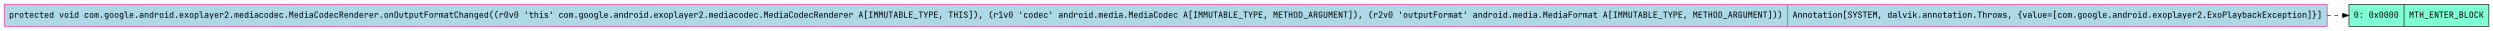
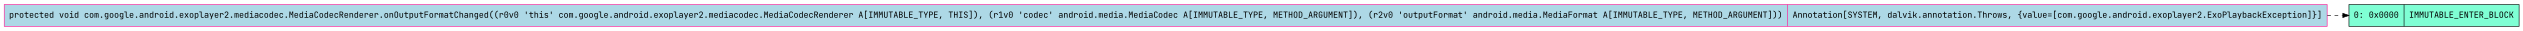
  digraph {
    rankdir=LR
    fontname="JetBrains Mono"
    node [shape=record style=filled fontname="JetBrains Mono"]
-   n1 [color=black label="{0\:\ 0x0000|MTH_ENTER_BLOCK\l}" fillcolor=aquamarine]
+   n1 [color=black label="{0\:\ 0x0000|IMMUTABLE_ENTER_BLOCK\l}" fillcolor=aquamarine]
    n2 [label="{protected void com.google.android.exoplayer2.mediacodec.MediaCodecRenderer.onOutputFormatChanged((r0v0 'this' com.google.android.exoplayer2.mediacodec.MediaCodecRenderer A[IMMUTABLE_TYPE, THIS]), (r1v0 'codec' android.media.MediaCodec A[IMMUTABLE_TYPE, METHOD_ARGUMENT]), (r2v0 'outputFormat' android.media.MediaFormat A[IMMUTABLE_TYPE, METHOD_ARGUMENT]))  | Annotation[SYSTEM, dalvik.annotation.Throws, \{value=[com.google.android.exoplayer2.ExoPlaybackException]\}]\l}" fillcolor=lightblue color=deeppink]
    subgraph cluster_1 {
      label="R(0)"
    }
    n2 -> n1 [style=dashed fontname="JetBrains Mono"]
  }
